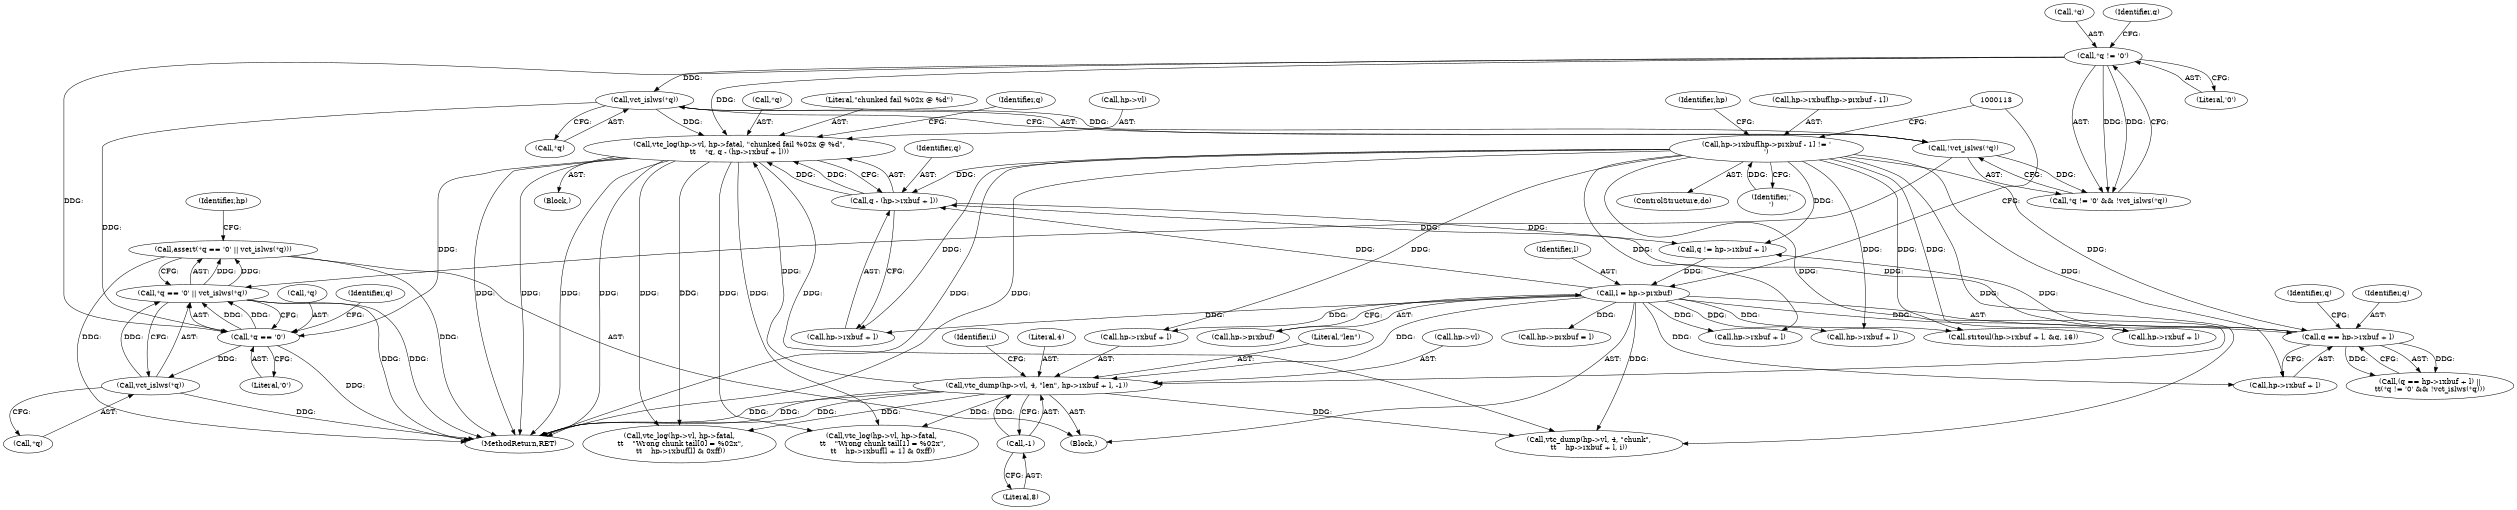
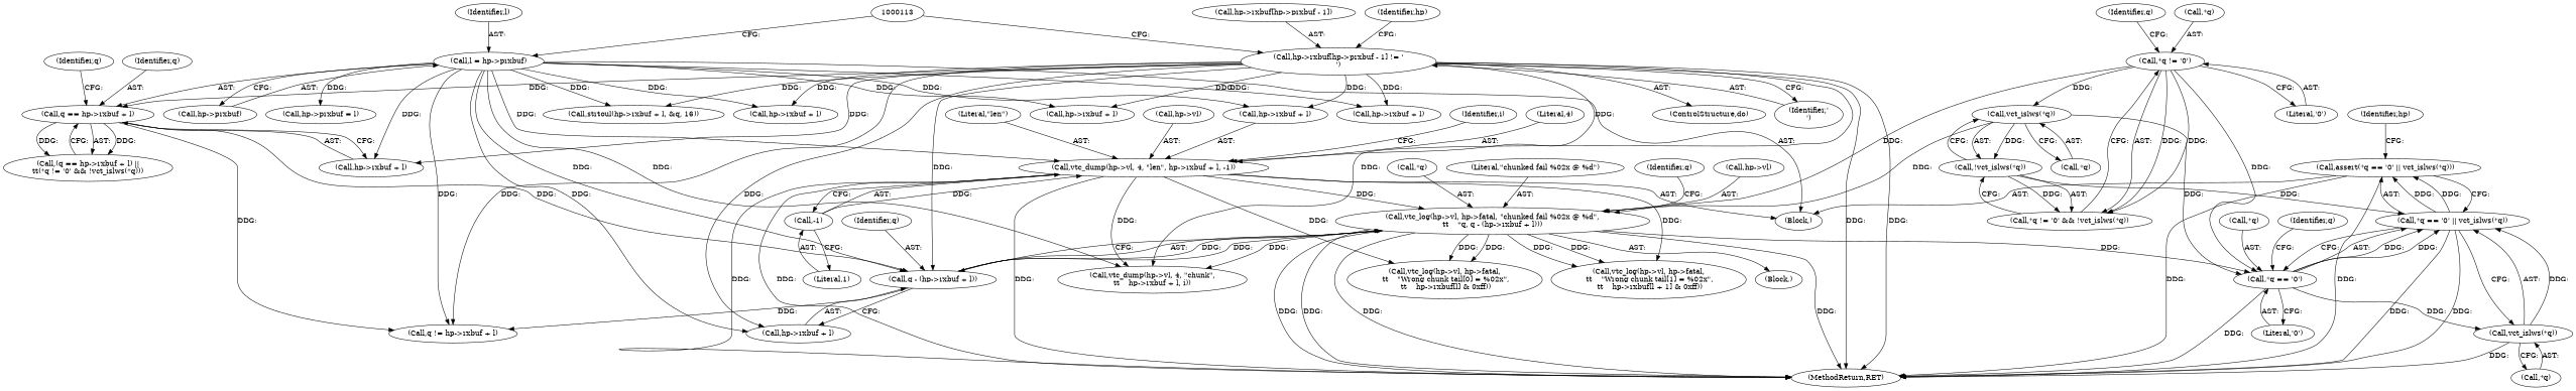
  digraph {
    n1 [label="(Call,assert(*q == '\0' || vct_islws(*q)))"]
    n2 [label="(Call,*q == '\0' || vct_islws(*q))"]
    n3 [label="(MethodReturn,RET)"]
    n4 [label="(Block,)"]
    n5 [label="(Call,*q == '\0')"]
    n6 [label="(Call,vct_islws(*q))"]
    n7 [label="(Literal,'\0')"]
    n8 [label="(Call,*q)"]
    n9 [label="(Call,vtc_log(hp->vl, hp->fatal, \"chunked fail %02x @ %d\",\n\t\t    *q, q - (hp->rxbuf + l)))"]
    n10 [label="(Call,q - (hp->rxbuf + l))"]
    n11 [label="(Call,vtc_log(hp->vl, hp->fatal,\n \t\t    \"Wrong chunk tail[0] = %02x\",\n \t\t    hp->rxbuf[l] & 0xff))"]
    n12 [label="(Call,vtc_dump(hp->vl, 4, \"chunk\",\n\t\t    hp->rxbuf + l, i))"]
    n13 [label="(Call,vtc_log(hp->vl, hp->fatal,\n \t\t    \"Wrong chunk tail[1] = %02x\",\n \t\t    hp->rxbuf[l + 1] & 0xff))"]
    n14 [label="(Block,)"]
    n15 [label="(Call,hp->rxbuf + l)"]
    n16 [label="(Call,q != hp->rxbuf + l)"]
    n17 [label="(Call,vtc_dump(hp->vl, 4, \"len\", hp->rxbuf + l, -1))"]
    n18 [label="(Call,-1)"]
-   n19 [label="(Literal,8)"]
+   n19 [label="(Literal,1)"]
    n20 [label="(Call,hp->rxbuf[hp->prxbuf - 1] != '\n')"]
    n21 [label="(Call,q == hp->rxbuf + l)"]
    n22 [label="(Call,hp->rxbuf + l)"]
    n23 [label="(Call,hp->rxbuf + l)"]
    n24 [label="(ControlStructure,do)"]
    n25 [label="(Call,hp->rxbuf + l)"]
    n26 [label="(Call,hp->rxbuf + l)"]
    n27 [label="(Identifier,'\n')"]
    n28 [label="(Call,hp->rxbuf + l)"]
    n29 [label="(Call,strtoul(hp->rxbuf + l, &q, 16))"]
    n30 [label="(Call,(q == hp->rxbuf + l) ||\n\t\t(*q != '\0' && !vct_islws(*q)))"]
    n31 [label="(Call,l = hp->prxbuf)"]
    n32 [label="(Call,hp->prxbuf)"]
    n33 [label="(Call,hp->prxbuf = l)"]
    n34 [label="(Call,*q != '\0')"]
    n35 [label="(Call,vct_islws(*q))"]
    n36 [label="(Call,*q != '\0' && !vct_islws(*q))"]
    n37 [label="(Literal,'\0')"]
    n38 [label="(Call,!vct_islws(*q))"]
    n39 [label="(Call,*q)"]
    n40 [label="(Identifier,q)"]
    n41 [label="(Call,hp->rxbuf[hp->prxbuf - 1])"]
    n42 [label="(Call,*q)"]
    n43 [label="(Call,*q)"]
    n44 [label="(Identifier,q)"]
    n45 [label="(Call,*q)"]
    n46 [label="(Literal,\"chunked fail %02x @ %d\")"]
    n47 [label="(Identifier,hp)"]
    n48 [label="(Literal,4)"]
    n49 [label="(Identifier,l)"]
    n50 [label="(Literal,\"len\")"]
    n51 [label="(Identifier,q)"]
    n52 [label="(Identifier,q)"]
    n53 [label="(Identifier,q)"]
    n54 [label="(Identifier,hp)"]
    n55 [label="(Identifier,q)"]
    n56 [label="(Call,hp->vl)"]
    n57 [label="(Identifier,i)"]
    n58 [label="(Call,hp->vl)"]
    1000113
    n1 -> n2 [label="CFG: "]
    n1 -> n3 [label="DDG: "]
    n1 -> n3 [label="DDG: "]
    n1 -> n4 [label="AST: "]
    n2 -> n1 [label="AST: "]
    n2 -> n1 [label="DDG: "]
    n2 -> n1 [label="DDG: "]
    n2 -> n3 [label="DDG: "]
    n2 -> n3 [label="DDG: "]
    n2 -> n5 [label="CFG: "]
    n2 -> n6 [label="CFG: "]
    n5 -> n2 [label="AST: "]
    n5 -> n2 [label="DDG: "]
    n5 -> n2 [label="DDG: "]
    n5 -> n3 [label="DDG: "]
    n5 -> n6 [label="DDG: "]
    n5 -> n7 [label="CFG: "]
    n6 -> n2 [label="AST: "]
    n6 -> n2 [label="DDG: "]
    n6 -> n3 [label="DDG: "]
    n6 -> n8 [label="CFG: "]
    n7 -> n5 [label="AST: "]
    n8 -> n6 [label="AST: "]
    n9 -> n3 [label="DDG: "]
    n9 -> n3 [label="DDG: "]
    n9 -> n3 [label="DDG: "]
    n9 -> n3 [label="DDG: "]
    n9 -> n5 [label="DDG: "]
    n9 -> n10 [label="CFG: "]
    n9 -> n11 [label="DDG: "]
    n9 -> n11 [label="DDG: "]
    n9 -> n12 [label="DDG: "]
    n9 -> n13 [label="DDG: "]
    n9 -> n13 [label="DDG: "]
    n9 -> n14 [label="AST: "]
    n10 -> n9 [label="AST: "]
    n10 -> n9 [label="DDG: "]
    n10 -> n9 [label="DDG: "]
    n10 -> n15 [label="CFG: "]
    n10 -> n16 [label="DDG: "]
    n15 -> n10 [label="AST: "]
    n17 -> n3 [label="DDG: "]
    n17 -> n3 [label="DDG: "]
    n17 -> n3 [label="DDG: "]
    n17 -> n4 [label="AST: "]
    n17 -> n9 [label="DDG: "]
    n17 -> n11 [label="DDG: "]
    n17 -> n12 [label="DDG: "]
    n17 -> n13 [label="DDG: "]
    n17 -> n18 [label="CFG: "]
    n18 -> n17 [label="AST: "]
    n18 -> n17 [label="DDG: "]
    n18 -> n19 [label="CFG: "]
    n19 -> n18 [label="AST: "]
    n20 -> n3 [label="DDG: "]
    n20 -> n3 [label="DDG: "]
    n20 -> n10 [label="DDG: "]
    n20 -> n12 [label="DDG: "]
    n20 -> n15 [label="DDG: "]
    n20 -> n16 [label="DDG: "]
    n20 -> n17 [label="DDG: "]
    n20 -> n21 [label="DDG: "]
    n20 -> n22 [label="DDG: "]
    n20 -> n23 [label="DDG: "]
    n20 -> n24 [label="AST: "]
    n20 -> n25 [label="DDG: "]
    n20 -> n26 [label="DDG: "]
    n20 -> n27 [label="CFG: "]
    n20 -> n28 [label="DDG: "]
    n20 -> n29 [label="DDG: "]
    n21 -> n10 [label="DDG: "]
    n21 -> n16 [label="DDG: "]
    n21 -> n22 [label="CFG: "]
    n21 -> n30 [label="AST: "]
    n21 -> n30 [label="DDG: "]
    n21 -> n30 [label="DDG: "]
    n22 -> n21 [label="AST: "]
    n23 -> n17 [label="AST: "]
-   n27 -> n20 [label="DDG: "]
+   n27 -> n20 [label="AST: "]
    n30 -> n21 [label="CFG: "]
    n31 -> n4 [label="AST: "]
    n31 -> n10 [label="DDG: "]
    n31 -> n12 [label="DDG: "]
    n31 -> n15 [label="DDG: "]
-   n16 -> n31 [label="DDG: "]
+   n31 -> n16 [label="DDG: "]
    n31 -> n17 [label="DDG: "]
    n31 -> n21 [label="AST: "]
    n31 -> n22 [label="DDG: "]
    n31 -> n23 [label="DDG: "]
    n31 -> n25 [label="DDG: "]
    n31 -> n26 [label="DDG: "]
    n31 -> n28 [label="DDG: "]
    n31 -> n29 [label="DDG: "]
    n31 -> n32 [label="CFG: "]
    n31 -> n33 [label="DDG: "]
    n32 -> n31 [label="AST: "]
    n34 -> n5 [label="DDG: "]
    n34 -> n9 [label="DDG: "]
    n34 -> n35 [label="DDG: "]
    n34 -> n36 [label="AST: "]
    n34 -> n36 [label="DDG: "]
    n34 -> n36 [label="DDG: "]
    n34 -> n37 [label="CFG: "]
    n35 -> n5 [label="DDG: "]
    n35 -> n9 [label="DDG: "]
    n35 -> n38 [label="AST: "]
    n35 -> n38 [label="DDG: "]
    n35 -> n39 [label="CFG: "]
    n36 -> n34 [label="CFG: "]
    n36 -> n38 [label="CFG: "]
    n37 -> n34 [label="AST: "]
    n38 -> n2 [label="DDG: "]
    n38 -> n35 [label="CFG: "]
    n38 -> n36 [label="AST: "]
    n38 -> n36 [label="DDG: "]
    n39 -> n35 [label="AST: "]
    n40 -> n21 [label="AST: "]
    n41 -> n20 [label="AST: "]
    n42 -> n9 [label="AST: "]
    n43 -> n34 [label="AST: "]
    n44 -> n34 [label="CFG: "]
    n45 -> n5 [label="AST: "]
    n46 -> n9 [label="AST: "]
    n47 -> n20 [label="CFG: "]
    n48 -> n17 [label="AST: "]
    n49 -> n31 [label="AST: "]
    n50 -> n17 [label="AST: "]
    n51 -> n5 [label="CFG: "]
    n52 -> n9 [label="CFG: "]
    n53 -> n10 [label="AST: "]
    n54 -> n1 [label="CFG: "]
    n55 -> n21 [label="CFG: "]
    n56 -> n17 [label="AST: "]
    n57 -> n17 [label="CFG: "]
    n58 -> n9 [label="AST: "]
    1000113 -> n20 [label="CFG: "]
    1000113 -> n31 [label="CFG: "]
  }
